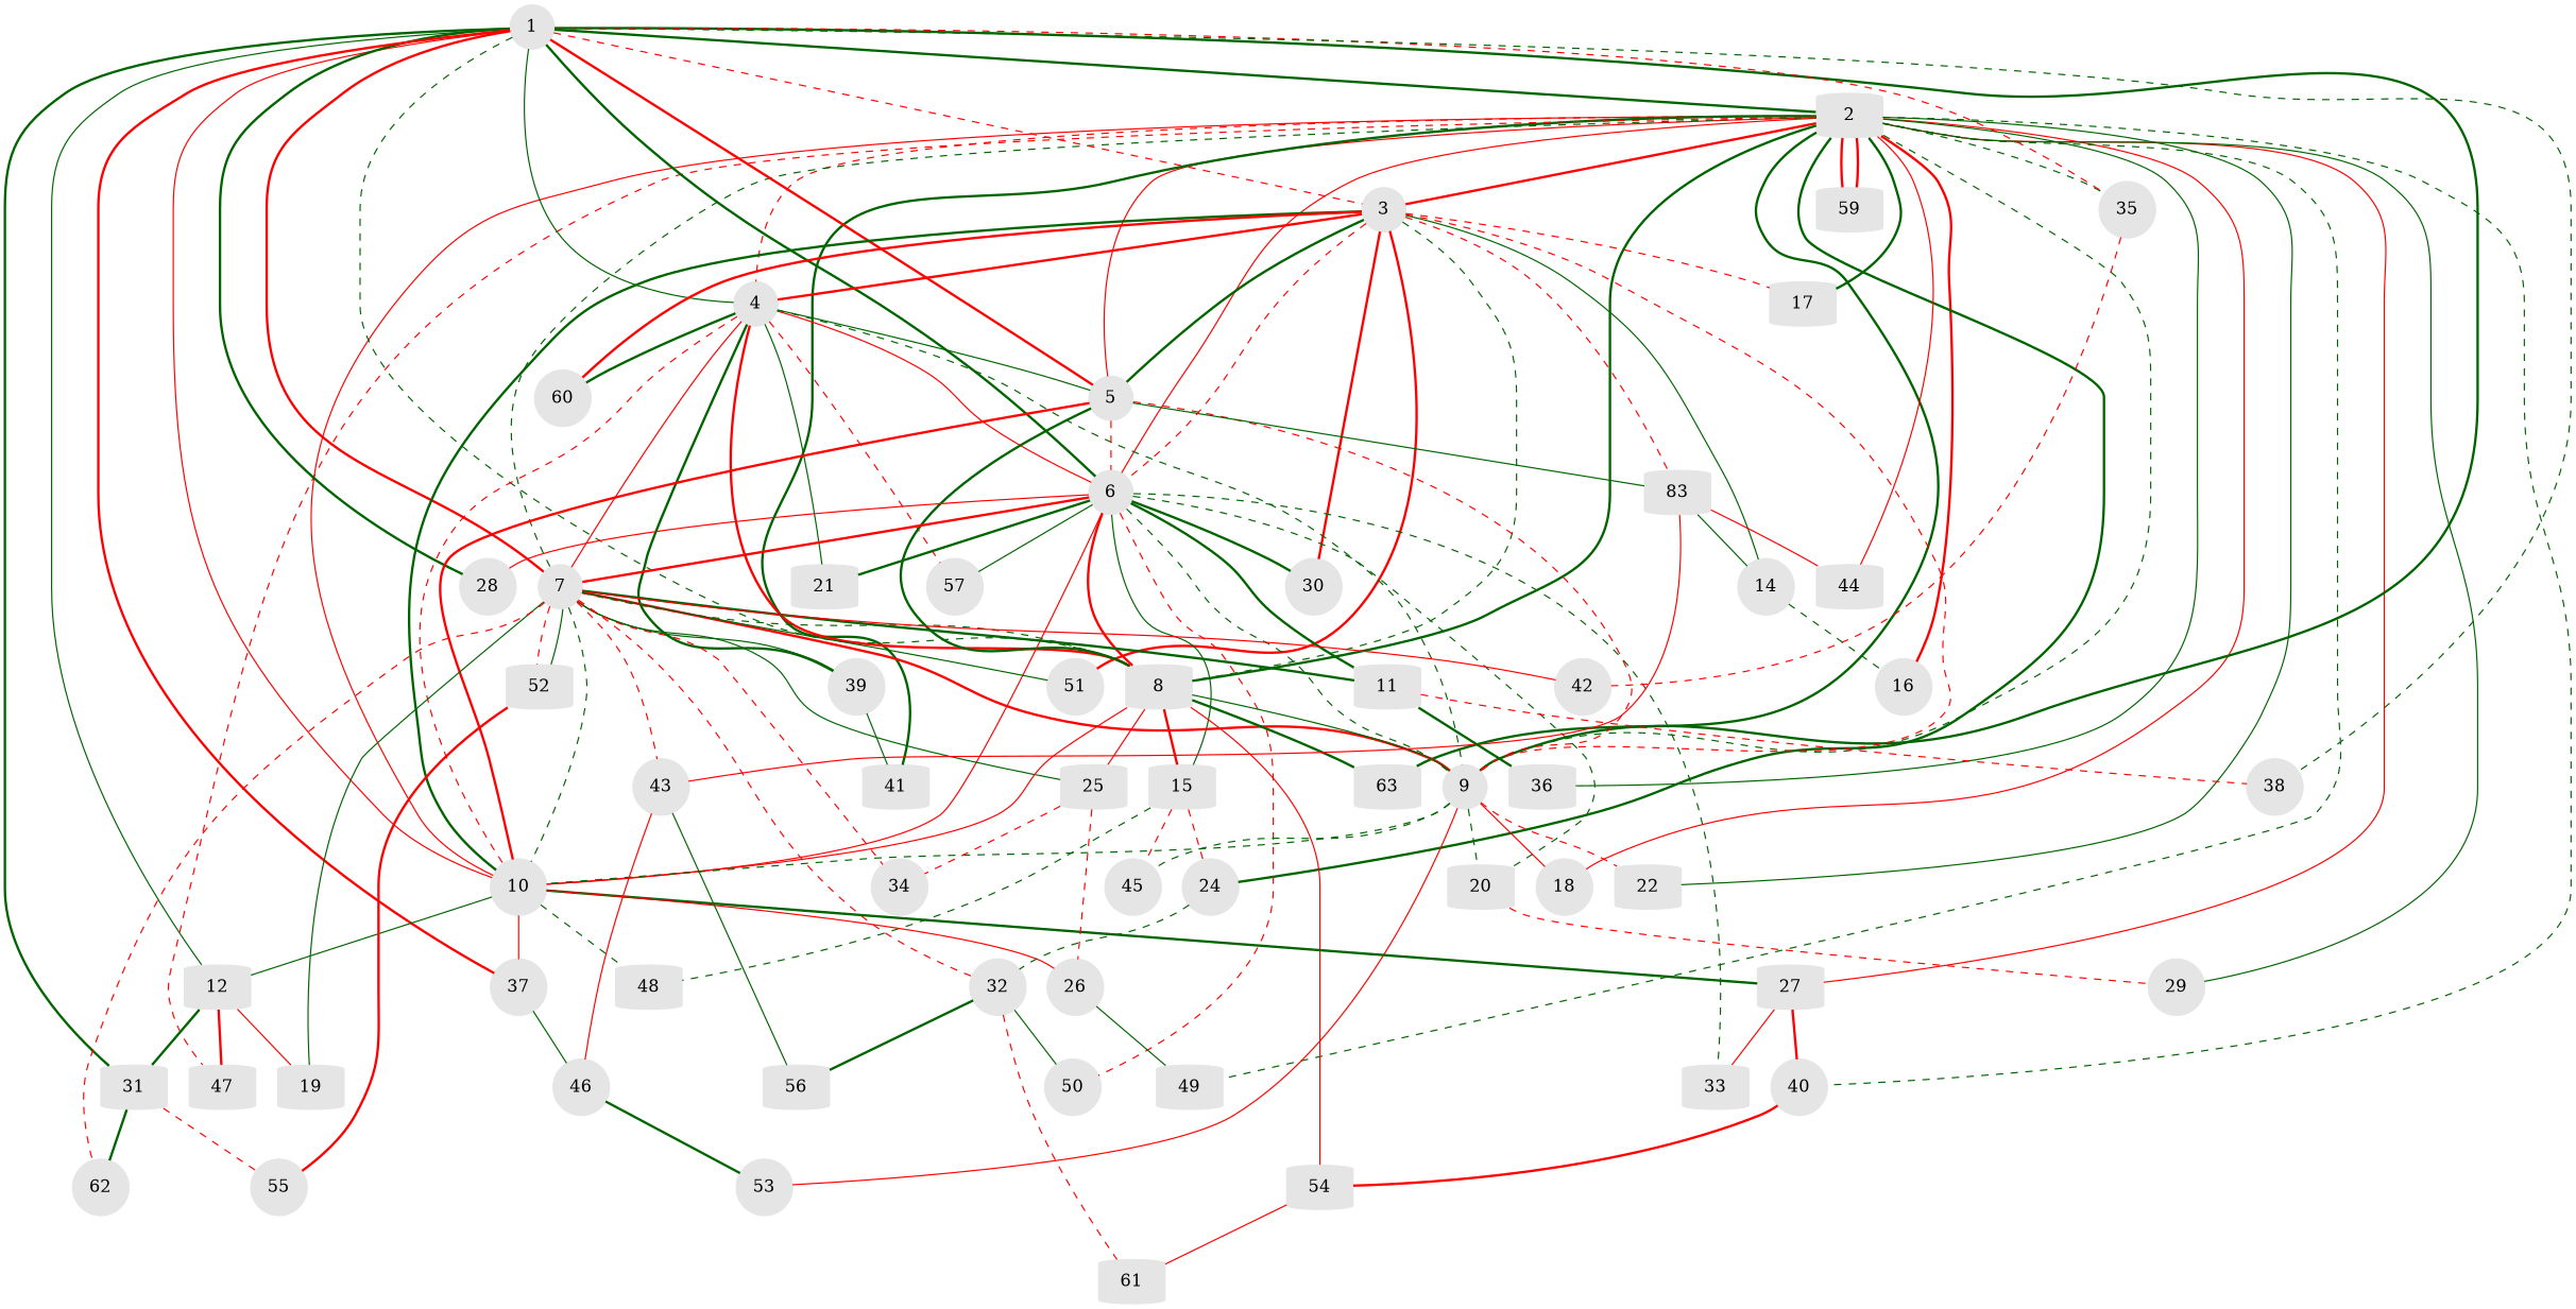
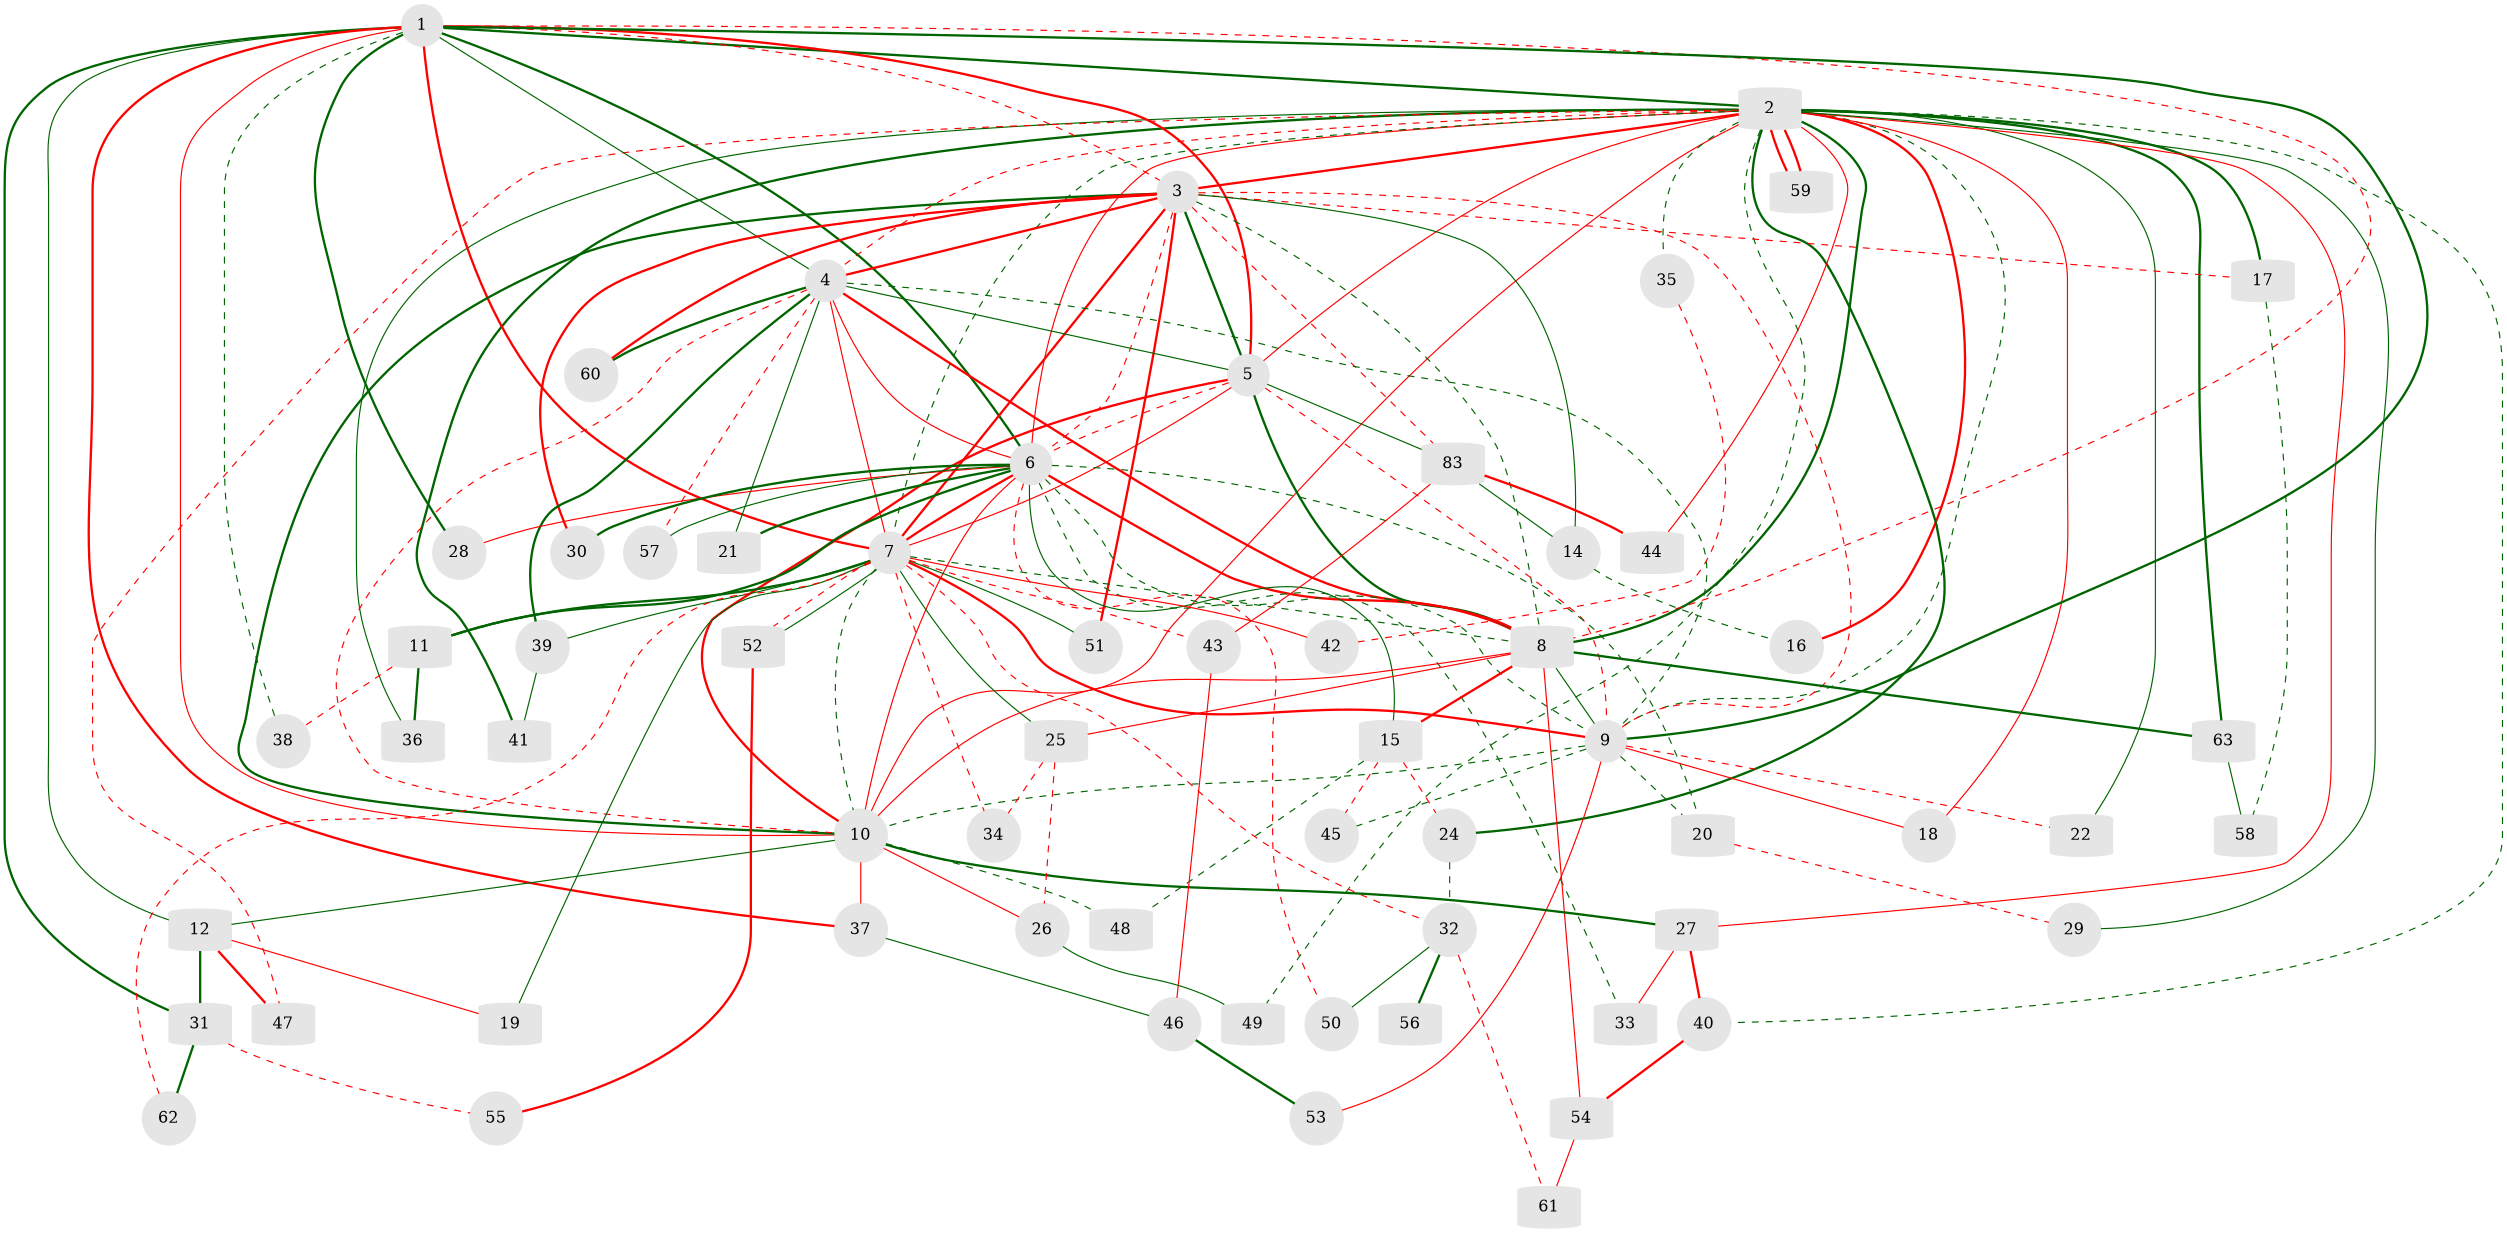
  graph {
    node [color=gray90 shape=circle style=filled]
    edge [color=red style=solid]
    2 [shape=cylinder]
    1
    3
    4
    5
    6
    7
    8 [shape=cylinder]
    9
    10
    12 [shape=cylinder]
    28
    31 [shape=cylinder]
    35
    37
    38
    16
    17 [shape=cylinder]
    18
    22 [shape=cylinder]
    n21 [label=63 shape=cylinder]
    24
    27 [shape=cylinder]
    29
    36 [shape=cylinder]
    40
    41 [shape=cylinder]
    44 [shape=cylinder]
    47 [shape=cylinder]
    49 [shape=cylinder]
    59 [shape=cylinder]
    n32 [label=83 shape=cylinder]
    14
    30
    51
    60
    21 [shape=cylinder]
    39
    57
    11 [shape=cylinder]
    15 [shape=cylinder]
    20 [shape=cylinder]
    33 [shape=cylinder]
    50
    19 [shape=cylinder]
    25 [shape=cylinder]
    32
    34
    42
    43
    52 [shape=cylinder]
    62
    54 [shape=cylinder]
    45
    53
    26
    48 [shape=cylinder]
    55
    46
+   58 [shape=cylinder]
    56 [shape=cylinder]
    61 [shape=cylinder]
    2 -- 3 [style=bold]
    2 -- 4 [style=dashed]
    2 -- 5
    2 -- 6
    2 -- 7 [color=darkgreen style=dashed]
    2 -- 8 [color=darkgreen style=bold]
    2 -- 9 [color=darkgreen style=dashed]
    2 -- 10
    2 -- 35 [color=darkgreen style=dashed]
    2 -- 16 [style=bold]
    2 -- 17 [color=darkgreen style=bold]
    2 -- 18
    2 -- 22 [color=darkgreen]
    2 -- n21 [color=darkgreen style=bold]
    2 -- 24 [color=darkgreen style=bold]
    2 -- 27
    2 -- 29 [color=darkgreen]
    2 -- 36 [color=darkgreen]
    2 -- 40 [color=darkgreen style=dashed]
    2 -- 41 [color=darkgreen style=bold]
    2 -- 44
    2 -- 47 [style=dashed]
    2 -- 49 [color=darkgreen style=dashed]
    2 -- 59 [style=bold]
    2 -- 59 [style=bold]
    1 -- 2 [color=darkgreen style=bold]
    1 -- 3 [style=dashed]
    1 -- 4 [color=darkgreen]
    1 -- 5 [style=bold]
    1 -- 6 [color=darkgreen style=bold]
    1 -- 7 [style=bold]
-   1 -- 8 [color=darkgreen style=dashed]
+   1 -- 8 [style=dashed]
    1 -- 9 [color=darkgreen style=bold]
    1 -- 10
    1 -- 12 [color=darkgreen]
    1 -- 28 [color=darkgreen style=bold]
    1 -- 31 [color=darkgreen style=bold]
-   1 -- 35 [style=dashed]
    1 -- 37 [style=bold]
    1 -- 38 [color=darkgreen style=dashed]
    3 -- 4 [style=bold]
    3 -- 5 [color=darkgreen style=bold]
    3 -- 6 [style=dashed]
+   3 -- 7 [style=bold]
    3 -- 8 [color=darkgreen style=dashed]
    3 -- 9 [style=dashed]
    3 -- 10 [color=darkgreen style=bold]
    3 -- 17 [style=dashed]
    3 -- n32 [style=dashed]
    3 -- 14 [color=darkgreen]
    3 -- 30 [style=bold]
    3 -- 51 [style=bold]
    3 -- 60 [style=bold]
    4 -- 5 [color=darkgreen]
    4 -- 6
    4 -- 7
    4 -- 8 [style=bold]
    4 -- 9 [color=darkgreen style=dashed]
    4 -- 10 [style=dashed]
    4 -- 60 [color=darkgreen style=bold]
    4 -- 21 [color=darkgreen]
    4 -- 39 [color=darkgreen style=bold]
    4 -- 57 [style=dashed]
    5 -- 6 [style=dashed]
+   5 -- 7
    5 -- 8 [color=darkgreen style=bold]
    5 -- 9 [style=dashed]
    5 -- 10 [style=bold]
    5 -- n32 [color=darkgreen]
    6 -- 7 [style=bold]
    6 -- 8 [style=bold]
    6 -- 9 [color=darkgreen style=dashed]
    6 -- 10
    6 -- 28
    6 -- 30 [color=darkgreen style=bold]
    6 -- 21 [color=darkgreen style=bold]
    6 -- 57 [color=darkgreen]
    6 -- 11 [color=darkgreen style=bold]
    6 -- 15 [color=darkgreen]
    6 -- 20 [color=darkgreen style=dashed]
    6 -- 33 [color=darkgreen style=dashed]
    6 -- 50 [style=dashed]
    7 -- 8 [color=darkgreen style=dashed]
    7 -- 9 [style=bold]
    7 -- 10 [color=darkgreen style=dashed]
    7 -- 51 [color=darkgreen]
    7 -- 39 [color=darkgreen]
    7 -- 11 [color=darkgreen style=bold]
    7 -- 19 [color=darkgreen]
    7 -- 25 [color=darkgreen]
    7 -- 32 [style=dashed]
    7 -- 34 [style=dashed]
    7 -- 42
    7 -- 43 [style=dashed]
    7 -- 52 [style=dashed]
    7 -- 52 [color=darkgreen]
    7 -- 62 [style=dashed]
    8 -- 9 [color=darkgreen]
    8 -- 10
    8 -- n21 [color=darkgreen style=bold]
    8 -- 15 [style=bold]
    8 -- 25
    8 -- 54
    9 -- 10 [color=darkgreen style=dashed]
    9 -- 18
    9 -- 22 [style=dashed]
    9 -- 20 [color=darkgreen style=dashed]
    9 -- 45 [color=darkgreen style=dashed]
    9 -- 53
    10 -- 12 [color=darkgreen]
    10 -- 37
    10 -- 27 [color=darkgreen style=bold]
    10 -- 26
    10 -- 48 [color=darkgreen style=dashed]
    12 -- 31 [color=darkgreen style=bold]
    12 -- 47 [style=bold]
    12 -- 19
    31 -- 62 [color=darkgreen style=bold]
    31 -- 55 [style=dashed]
    35 -- 42 [style=dashed]
    37 -- 46 [color=darkgreen]
+   17 -- 58 [color=darkgreen style=dashed]
+   n21 -- 58 [color=darkgreen]
    24 -- 32 [color=darkgreen style=dashed]
    27 -- 40 [style=bold]
    27 -- 33
    40 -- 54 [style=bold]
-   n32 -- 44
+   n32 -- 44 [style=bold]
    n32 -- 14 [color=darkgreen]
    n32 -- 43
    14 -- 16 [color=darkgreen style=dashed]
    39 -- 41 [color=darkgreen]
    11 -- 38 [style=dashed]
    11 -- 36 [color=darkgreen style=bold]
    15 -- 24 [style=dashed]
    15 -- 45 [style=dashed]
    15 -- 48 [color=darkgreen style=dashed]
    20 -- 29 [style=dashed]
    25 -- 34 [style=dashed]
    25 -- 26 [style=dashed]
    32 -- 50 [color=darkgreen]
    32 -- 56 [color=darkgreen style=bold]
    32 -- 61 [style=dashed]
    43 -- 46
-   43 -- 56 [color=darkgreen]
    52 -- 55 [style=bold]
    54 -- 61
    26 -- 49 [color=darkgreen]
    46 -- 53 [color=darkgreen style=bold]
  }
